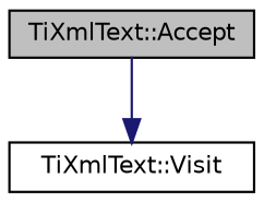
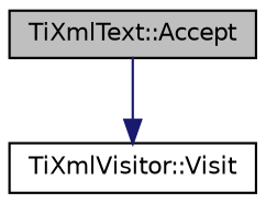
  digraph {
    rankdir=TB
    node [color=black fontname=Helvetica fontsize=10 shape=record style=filled]
    n1 [fillcolor=grey75 fontcolor=black height=0.2 label="TiXmlText::Accept" width=0.4]
-   n2 [fillcolor=white height=0.2 label="TiXmlText::Visit" width=0.4]
+   n2 [fillcolor=white height=0.2 label="TiXmlVisitor::Visit" width=0.4]
    n1 -> n2 [color=midnightblue fontname=Helvetica fontsize=10 labelfontname=Helvetica labelfontsize=10 style=solid]
  }
